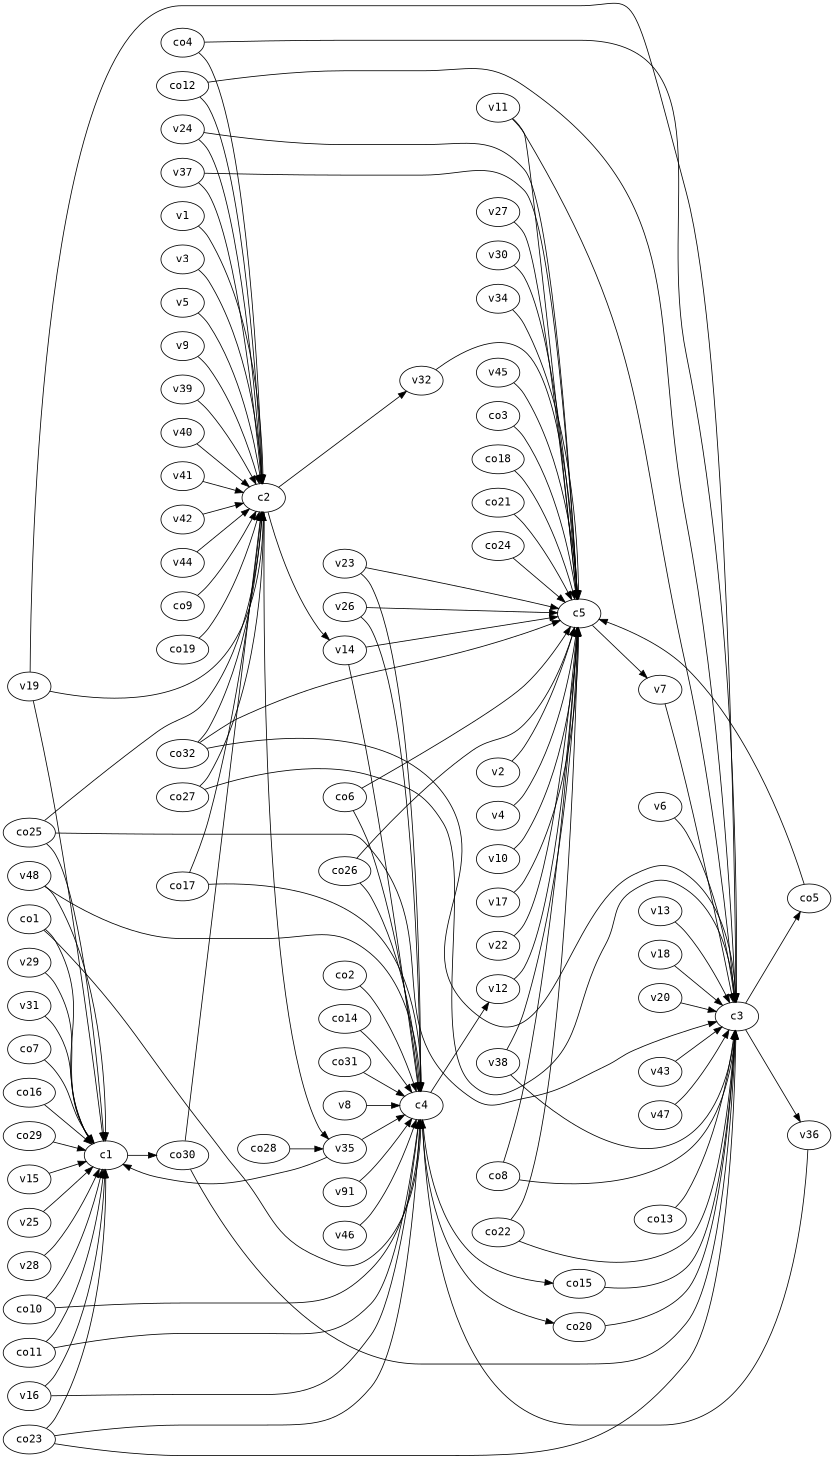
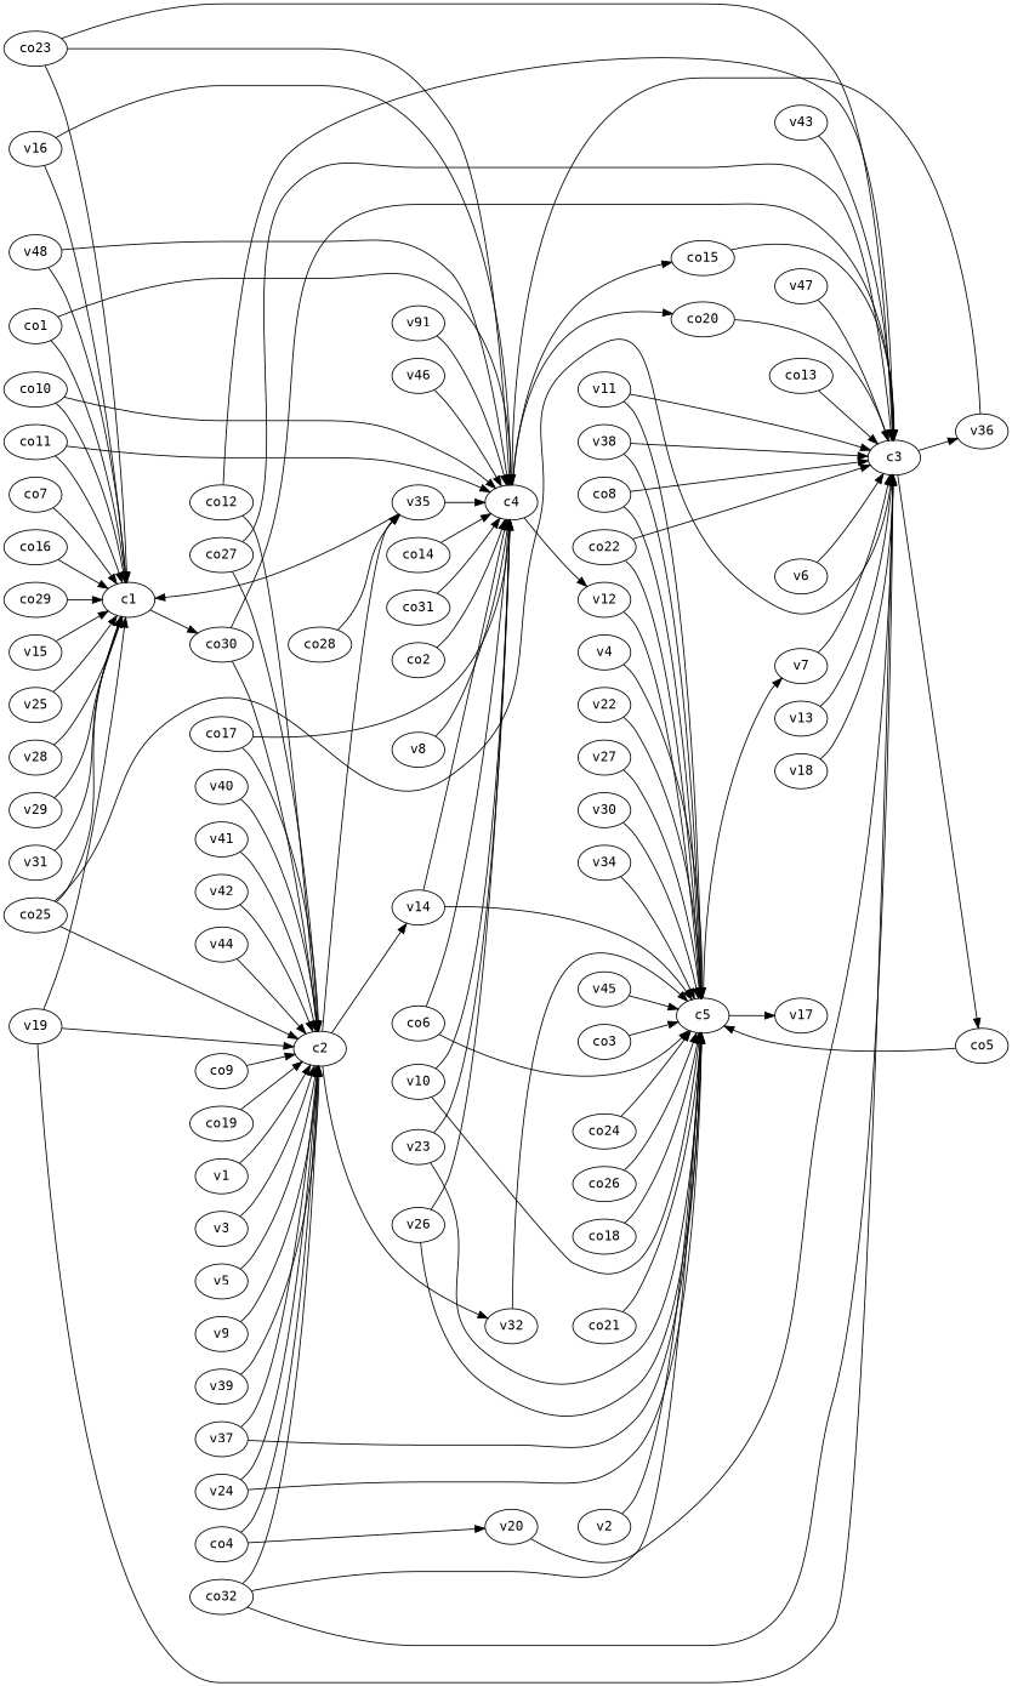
  strict digraph {
    fontname="DejaVu Sans Mono"
    rankdir=LR
    node [fontname="DejaVu Sans Mono"]
    edge [fontname="DejaVu Sans Mono" weight=1]
    c1
    co30
    c2
    c3
    v14
    v32
    v35
    c4
    c5
    v36
    co5
    v12
    co15
    co20
    v7
    v1
    v2
    v3
    v4
    v5
    v6
    v8
    v9
    v10
    v11
    v13
    v15
    v16
    v17
    v18
    v19
    v20
    n33 [label=v91]
    v22
    v23
    v24
    v25
    v26
    v27
    v28
    v29
    v30
    v31
    v34
    v37
    v38
    v39
    v40
    v41
    v42
    v43
    v44
    v45
    v46
    v47
    v48
    co1
    co2
    co3
    co4
    co6
    co7
    co8
    co9
    co10
    co11
    co12
    co13
    co14
    co16
    co17
    co18
    co19
    co21
    co22
    co23
    co24
    co25
    co26
    co27
    co28
    co29
    co31
    co32
    c1 -> co30
    co30 -> c2
    co30 -> c3
    c2 -> v14
    c2 -> v32
    c2 -> v35
    c3 -> v36
    c3 -> co5
    v14 -> c4
    v14 -> c5
    v32 -> c5
    v35 -> c1
    v35 -> c4
    c4 -> v12
    c4 -> co15
    c4 -> co20
    c5 -> v7
    v36 -> c4
    co5 -> c5
    v12 -> c5
    co15 -> c3
    co20 -> c3
    v7 -> c3
    v1 -> c2
    v2 -> c5
    v3 -> c2
    v4 -> c5
    v5 -> c2
    v6 -> c3
    v8 -> c4
    v9 -> c2
    v10 -> c5
    v11 -> c3
    v11 -> c5
    v13 -> c3
    v15 -> c1
    v16 -> c1
    v16 -> c4
-   v17 -> c5
+   c5 -> v17
    v18 -> c3
    v19 -> c1
    v19 -> c2
    v19 -> c3
    v20 -> c3
    n33 -> c4
    v22 -> c5
    v23 -> c4
    v23 -> c5
    v24 -> c2
    v24 -> c5
    v25 -> c1
    v26 -> c4
    v26 -> c5
    v27 -> c5
    v28 -> c1
    v29 -> c1
    v30 -> c5
    v31 -> c1
    v34 -> c5
    v37 -> c2
    v37 -> c5
    v38 -> c3
    v38 -> c5
    v39 -> c2
    v40 -> c2
    v41 -> c2
    v42 -> c2
    v43 -> c3
    v44 -> c2
    v45 -> c5
    v46 -> c4
    v47 -> c3
    v48 -> c1
    v48 -> c4
    co1 -> c1
    co1 -> c4
    co2 -> c4
    co3 -> c5
    co4 -> c2
-   co4 -> c3
+   co4 -> v20
    co6 -> c4
    co6 -> c5
    co7 -> c1
    co8 -> c3
    co8 -> c5
    co9 -> c2
    co10 -> c1
    co10 -> c4
    co11 -> c1
    co11 -> c4
    co12 -> c2
    co12 -> c3
    co13 -> c3
    co14 -> c4
    co16 -> c1
    co17 -> c2
    co17 -> c4
    co18 -> c5
    co19 -> c2
    co21 -> c5
    co22 -> c3
    co22 -> c5
    co23 -> c1
    co23 -> c3
    co23 -> c4
    co24 -> c5
    co25 -> c1
    co25 -> c2
    co25 -> c3
-   co26 -> c4
+   v10 -> c4
    co26 -> c5
    co27 -> c2
    co27 -> c3
    co28 -> v35
    co29 -> c1
    co31 -> c4
    co32 -> c2
    co32 -> c3
    co32 -> c5
  }
